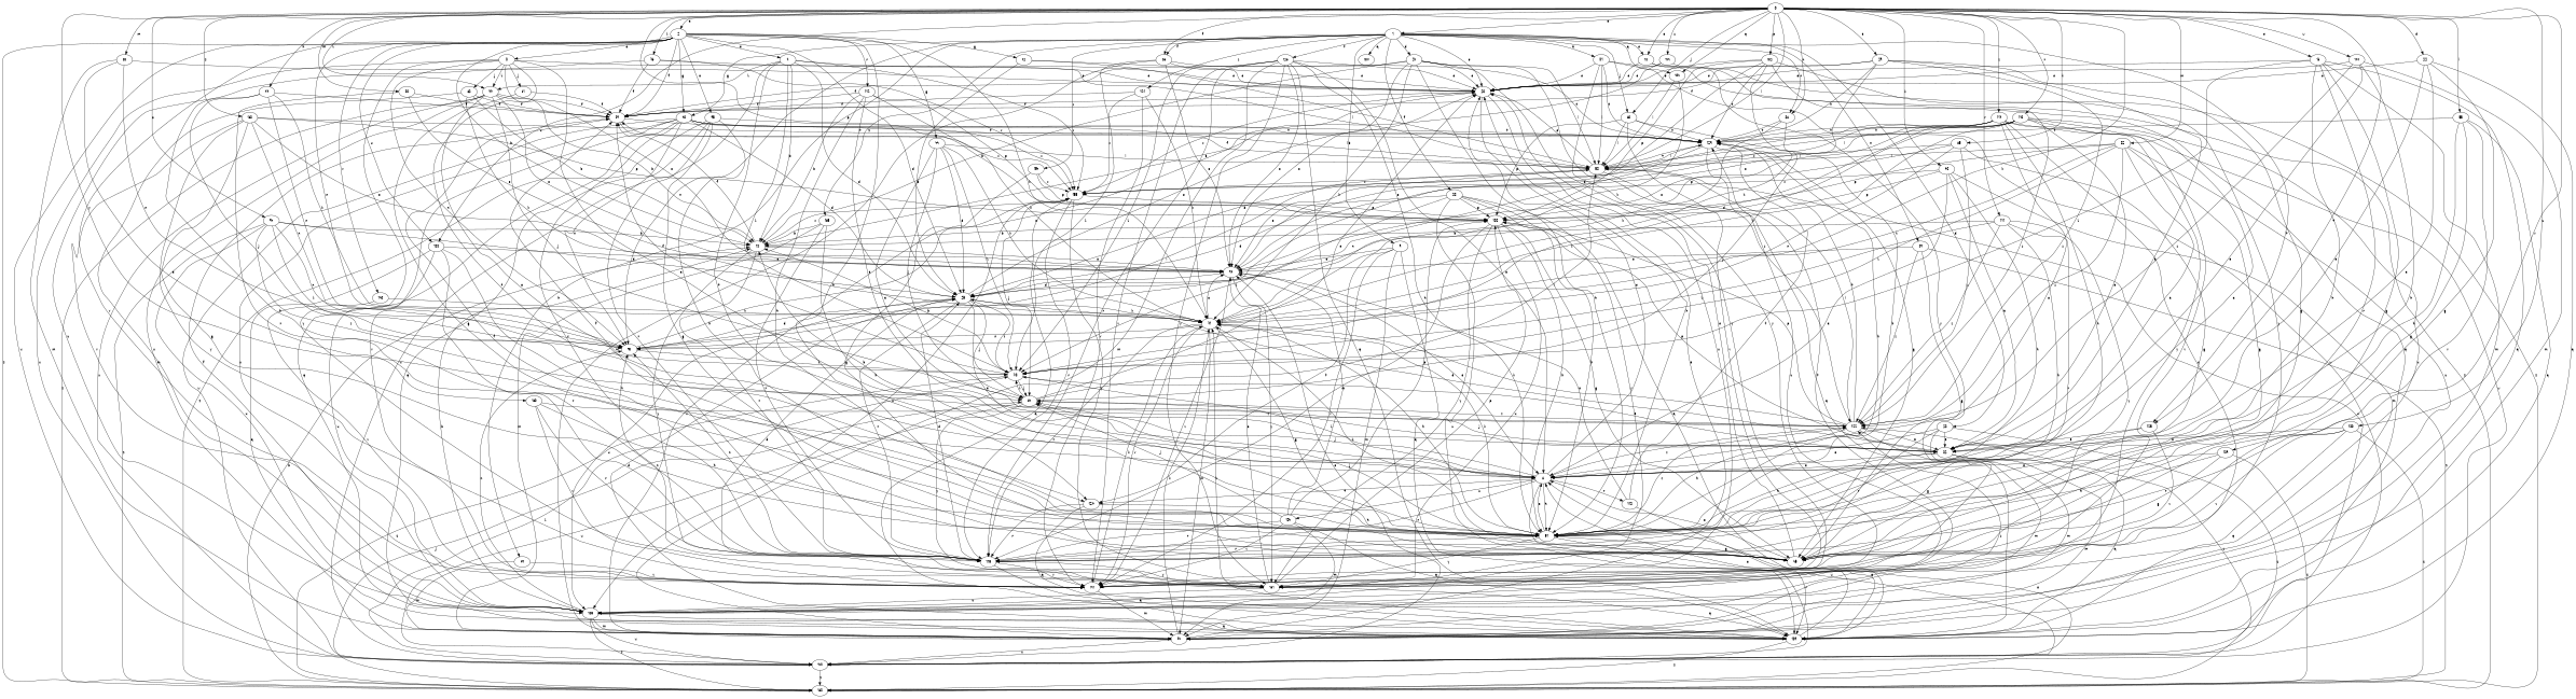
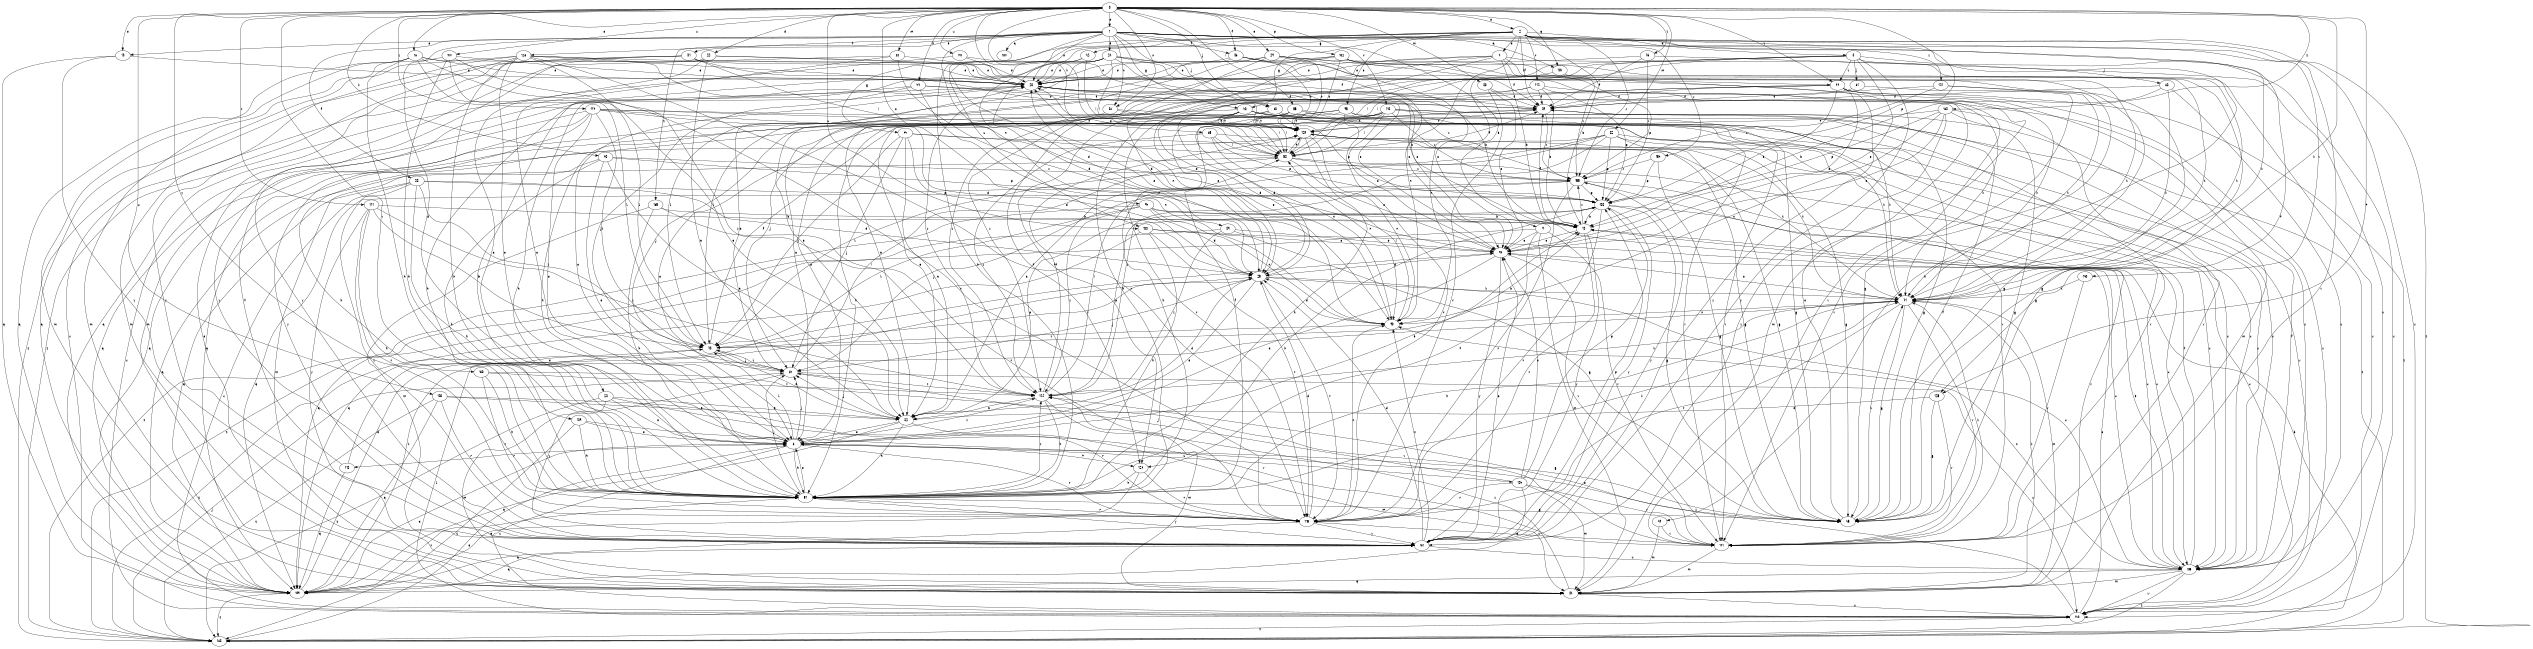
  strict digraph {
    fontname="Patrick Hand"
    node [fontname="Patrick Hand"]
    edge [fontname="Patrick Hand"]
    0
    1
    2
    16
    18
    22
    29
    36
    47
    55
    58
    60
    65
    70
    71
    76
    77
    80
    82
    83
    86
    94
    102
    103
    104
    110
    111
    117
    125
    130
    133
    139
    144
    147
    160
    163
    9
    20
    23
    24
    31
    38
    40
    49
    89
    90
    107
    121
    126
    154
    165
    3
    4
    13
    25
    39
    42
    44
    51
    95
    112
    140
    141
    148
    168
    78
    115
    84
    109
    45
    161
    6
    32
    97
    122
    129
    64
    155
    135
    127
    61
    63
    113
    134
    0 -> 1 [label=a]
    0 -> 2 [label=a]
    0 -> 16 [label=c]
    0 -> 18 [label=c]
    0 -> 22 [label=d]
    0 -> 29 [label=e]
    0 -> 36 [label=f]
    0 -> 47 [label=h]
    0 -> 55 [label=i]
    0 -> 58 [label=i]
    0 -> 60 [label=j]
    0 -> 65 [label=k]
    0 -> 70 [label=k]
    0 -> 71 [label=k]
    0 -> 76 [label=l]
    0 -> 77 [label=l]
    0 -> 80 [label=m]
    0 -> 82 [label=m]
    0 -> 83 [label=m]
    0 -> 86 [label=n]
    0 -> 94 [label=o]
    0 -> 102 [label=p]
    0 -> 103 [label=p]
    0 -> 104 [label=q]
    0 -> 110 [label=r]
    0 -> 111 [label=r]
    0 -> 117 [label=s]
    0 -> 125 [label=t]
    0 -> 130 [label=u]
    0 -> 133 [label=u]
    0 -> 139 [label=v]
    0 -> 144 [label=w]
    0 -> 147 [label=w]
    0 -> 160 [label=y]
    0 -> 163 [label=z]
    1 -> 18 [label=c]
    1 -> 36 [label=f]
    1 -> 60 [label=j]
    1 -> 86 [label=n]
    1 -> 104 [label=q]
    1 -> 125 [label=t]
    1 -> 9 [label=b]
    1 -> 20 [label=c]
    1 -> 23 [label=d]
    1 -> 24 [label=d]
    1 -> 31 [label=e]
    1 -> 38 [label=f]
    1 -> 40 [label=g]
    1 -> 49 [label=h]
    1 -> 89 [label=n]
    1 -> 90 [label=n]
    1 -> 107 [label=q]
    1 -> 121 [label=s]
    1 -> 126 [label=t]
    1 -> 154 [label=x]
    1 -> 165 [label=z]
    2 -> 71 [label=k]
    2 -> 133 [label=u]
    2 -> 40 [label=g]
    2 -> 90 [label=n]
    2 -> 3 [label=a]
    2 -> 4 [label=a]
    2 -> 13 [label=b]
    2 -> 25 [label=d]
    2 -> 39 [label=f]
    2 -> 42 [label=g]
    2 -> 44 [label=g]
    2 -> 51 [label=h]
    2 -> 95 [label=o]
    2 -> 112 [label=r]
    2 -> 140 [label=v]
    2 -> 141 [label=v]
    2 -> 148 [label=w]
    2 -> 168 [label=z]
    16 -> 20 [label=c]
    16 -> 51 [label=h]
    16 -> 78 [label=l]
    16 -> 115 [label=r]
    16 -> 84 [label=m]
    16 -> 109 [label=q]
    16 -> 45 [label=g]
    18 -> 20 [label=c]
    18 -> 109 [label=q]
    18 -> 161 [label=y]
    22 -> 20 [label=c]
    22 -> 109 [label=q]
    22 -> 45 [label=g]
    22 -> 6 [label=a]
    22 -> 32 [label=e]
    29 -> 20 [label=c]
    29 -> 39 [label=f]
    29 -> 45 [label=g]
    29 -> 32 [label=e]
    29 -> 97 [label=o]
    29 -> 122 [label=s]
    29 -> 129 [label=t]
    36 -> 20 [label=c]
    36 -> 78 [label=l]
    36 -> 84 [label=m]
    36 -> 97 [label=o]
    36 -> 129 [label=t]
    47 -> 71 [label=k]
    47 -> 90 [label=n]
    47 -> 39 [label=f]
    47 -> 51 [label=h]
    47 -> 64 [label=j]
    55 -> 51 [label=h]
    55 -> 141 [label=v]
    55 -> 109 [label=q]
    55 -> 45 [label=g]
    55 -> 129 [label=t]
    58 -> 20 [label=c]
    58 -> 39 [label=f]
    58 -> 148 [label=w]
    58 -> 109 [label=q]
    58 -> 97 [label=o]
    58 -> 129 [label=t]
    58 -> 155 [label=x]
    60 -> 58 [label=i]
    60 -> 103 [label=p]
    60 -> 51 [label=h]
    60 -> 141 [label=v]
    60 -> 129 [label=t]
    65 -> 58 [label=i]
    65 -> 103 [label=p]
    65 -> 90 [label=n]
    65 -> 45 [label=g]
    65 -> 122 [label=s]
    70 -> 103 [label=p]
    70 -> 51 [label=h]
    70 -> 84 [label=m]
    70 -> 6 [label=a]
    70 -> 32 [label=e]
    70 -> 155 [label=x]
    71 -> 90 [label=n]
    71 -> 51 [label=h]
    71 -> 141 [label=v]
    71 -> 115 [label=r]
    71 -> 84 [label=m]
    71 -> 45 [label=g]
    71 -> 97 [label=o]
    76 -> 20 [label=c]
    76 -> 39 [label=f]
    76 -> 155 [label=x]
    76 -> 135 [label=u]
    77 -> 13 [label=b]
    77 -> 39 [label=f]
    77 -> 148 [label=w]
    77 -> 168 [label=z]
    77 -> 84 [label=m]
    77 -> 6 [label=a]
    77 -> 97 [label=o]
    77 -> 64 [label=j]
    80 -> 39 [label=f]
    80 -> 115 [label=r]
    80 -> 97 [label=o]
    82 -> 58 [label=i]
    82 -> 71 [label=k]
    82 -> 103 [label=p]
    82 -> 78 [label=l]
    82 -> 45 [label=g]
    82 -> 32 [label=e]
    82 -> 122 [label=s]
    82 -> 135 [label=u]
    83 -> 20 [label=c]
    83 -> 90 [label=n]
    83 -> 84 [label=m]
    83 -> 6 [label=a]
    86 -> 71 [label=k]
    86 -> 129 [label=t]
    86 -> 64 [label=j]
    94 -> 90 [label=n]
    94 -> 13 [label=b]
    94 -> 25 [label=d]
    94 -> 168 [label=z]
    94 -> 78 [label=l]
    94 -> 122 [label=s]
    94 -> 135 [label=u]
    102 -> 71 [label=k]
    102 -> 103 [label=p]
    102 -> 20 [label=c]
    102 -> 25 [label=d]
    102 -> 161 [label=y]
    102 -> 122 [label=s]
    102 -> 129 [label=t]
    103 -> 13 [label=b]
    103 -> 51 [label=h]
    103 -> 115 [label=r]
    103 -> 45 [label=g]
    103 -> 161 [label=y]
    103 -> 135 [label=u]
    104 -> 58 [label=i]
    104 -> 71 [label=k]
    110 -> 58 [label=i]
    110 -> 71 [label=k]
    110 -> 25 [label=d]
    110 -> 141 [label=v]
    110 -> 6 [label=a]
    110 -> 32 [label=e]
    110 -> 97 [label=o]
    110 -> 129 [label=t]
    110 -> 155 [label=x]
    110 -> 135 [label=u]
    111 -> 13 [label=b]
    111 -> 51 [label=h]
    111 -> 78 [label=l]
    111 -> 115 [label=r]
    111 -> 161 [label=y]
    111 -> 122 [label=s]
    117 -> 25 [label=d]
    117 -> 51 [label=h]
    117 -> 148 [label=w]
    117 -> 78 [label=l]
    117 -> 161 [label=y]
    117 -> 6 [label=a]
    117 -> 97 [label=o]
    117 -> 129 [label=t]
    117 -> 135 [label=u]
    125 -> 141 [label=v]
    125 -> 45 [label=g]
    125 -> 32 [label=e]
    130 -> 141 [label=v]
    130 -> 168 [label=z]
    130 -> 115 [label=r]
    130 -> 109 [label=q]
    130 -> 32 [label=e]
    133 -> 51 [label=h]
    133 -> 115 [label=r]
    133 -> 109 [label=q]
    133 -> 97 [label=o]
    133 -> 135 [label=u]
    139 -> 51 [label=h]
    139 -> 168 [label=z]
    139 -> 45 [label=g]
    139 -> 6 [label=a]
    144 -> 20 [label=c]
    144 -> 13 [label=b]
    144 -> 168 [label=z]
    147 -> 20 [label=c]
    147 -> 51 [label=h]
    147 -> 84 [label=m]
    147 -> 32 [label=e]
    147 -> 122 [label=s]
    160 -> 51 [label=h]
    160 -> 141 [label=v]
    160 -> 115 [label=r]
    160 -> 122 [label=s]
    163 -> 103 [label=p]
    163 -> 90 [label=n]
    163 -> 141 [label=v]
    163 -> 45 [label=g]
    163 -> 161 [label=y]
    163 -> 97 [label=o]
    163 -> 129 [label=t]
    9 -> 141 [label=v]
    9 -> 84 [label=m]
    9 -> 109 [label=q]
    9 -> 97 [label=o]
    9 -> 127 [label=t]
    20 -> 39 [label=f]
    20 -> 51 [label=h]
    20 -> 155 [label=x]
    20 -> 135 [label=u]
    23 -> 168 [label=z]
    23 -> 115 [label=r]
    23 -> 84 [label=m]
    23 -> 6 [label=a]
    23 -> 32 [label=e]
    24 -> 58 [label=i]
    24 -> 71 [label=k]
    24 -> 20 [label=c]
    24 -> 13 [label=b]
    24 -> 39 [label=f]
    24 -> 51 [label=h]
    24 -> 161 [label=y]
    24 -> 97 [label=o]
    24 -> 122 [label=s]
    31 -> 58 [label=i]
    31 -> 20 [label=c]
    31 -> 148 [label=w]
    31 -> 168 [label=z]
    31 -> 161 [label=y]
    31 -> 129 [label=t]
    38 -> 103 [label=p]
    38 -> 25 [label=d]
    38 -> 51 [label=h]
    38 -> 148 [label=w]
    38 -> 78 [label=l]
    38 -> 109 [label=q]
    38 -> 161 [label=y]
    40 -> 58 [label=i]
    40 -> 90 [label=n]
    40 -> 25 [label=d]
    40 -> 141 [label=v]
    40 -> 148 [label=w]
    40 -> 115 [label=r]
    40 -> 109 [label=q]
    40 -> 129 [label=t]
-   40 -> 155 [label=x]
+   2 -> 155 [label=x]
    40 -> 135 [label=u]
    49 -> 141 [label=v]
    49 -> 84 [label=m]
    89 -> 168 [label=z]
    89 -> 45 [label=g]
    89 -> 97 [label=o]
    89 -> 122 [label=s]
    90 -> 58 [label=i]
    90 -> 20 [label=c]
    90 -> 25 [label=d]
    90 -> 78 [label=l]
    121 -> 71 [label=k]
    121 -> 39 [label=f]
    121 -> 141 [label=v]
    121 -> 155 [label=x]
    126 -> 20 [label=c]
    126 -> 51 [label=h]
    126 -> 141 [label=v]
    126 -> 78 [label=l]
    126 -> 115 [label=r]
    126 -> 84 [label=m]
    126 -> 109 [label=q]
    126 -> 161 [label=y]
    126 -> 6 [label=a]
    126 -> 97 [label=o]
    154 -> 103 [label=p]
    154 -> 45 [label=g]
    154 -> 155 [label=x]
    165 -> 13 [label=b]
    165 -> 51 [label=h]
    165 -> 115 [label=r]
    165 -> 84 [label=m]
    3 -> 58 [label=i]
    3 -> 77 [label=l]
    3 -> 90 [label=n]
    3 -> 148 [label=w]
    3 -> 161 [label=y]
    3 -> 6 [label=a]
    3 -> 97 [label=o]
    3 -> 127 [label=t]
    3 -> 61 [label=j]
    3 -> 63 [label=j]
    4 -> 77 [label=l]
    4 -> 20 [label=c]
    4 -> 13 [label=b]
    4 -> 25 [label=d]
    4 -> 148 [label=w]
    4 -> 78 [label=l]
    4 -> 155 [label=x]
    4 -> 127 [label=t]
    13 -> 39 [label=f]
    13 -> 115 [label=r]
    13 -> 161 [label=y]
    13 -> 97 [label=o]
    13 -> 155 [label=x]
    25 -> 71 [label=k]
    25 -> 20 [label=c]
    25 -> 78 [label=l]
    25 -> 115 [label=r]
    25 -> 6 [label=a]
    25 -> 64 [label=j]
    25 -> 135 [label=u]
    39 -> 129 [label=t]
    39 -> 155 [label=x]
    42 -> 58 [label=i]
    42 -> 20 [label=c]
    42 -> 25 [label=d]
    44 -> 58 [label=i]
    44 -> 71 [label=k]
    44 -> 25 [label=d]
    44 -> 78 [label=l]
    44 -> 32 [label=e]
    44 -> 64 [label=j]
    51 -> 71 [label=k]
    51 -> 39 [label=f]
    51 -> 115 [label=r]
    51 -> 109 [label=r]
    51 -> 45 [label=g]
    51 -> 161 [label=y]
    51 -> 6 [label=a]
    51 -> 122 [label=s]
    51 -> 64 [label=j]
    95 -> 51 [label=h]
    95 -> 168 [label=z]
    95 -> 115 [label=r]
    95 -> 109 [label=q]
    95 -> 45 [label=g]
    95 -> 129 [label=t]
    112 -> 71 [label=k]
    112 -> 103 [label=p]
    112 -> 13 [label=b]
    112 -> 39 [label=f]
    112 -> 51 [label=h]
    112 -> 32 [label=e]
    140 -> 71 [label=k]
    140 -> 141 [label=v]
    141 -> 71 [label=k]
    141 -> 84 [label=m]
    148 -> 168 [label=z]
    148 -> 78 [label=l]
    148 -> 97 [label=o]
    148 -> 122 [label=s]
    168 -> 13 [label=b]
    168 -> 6 [label=a]
    168 -> 64 [label=j]
    78 -> 13 [label=b]
    78 -> 39 [label=f]
    78 -> 168 [label=z]
    78 -> 32 [label=e]
    78 -> 64 [label=j]
    115 -> 90 [label=n]
    115 -> 25 [label=d]
    115 -> 141 [label=v]
    115 -> 109 [label=q]
    115 -> 161 [label=y]
    84 -> 71 [label=k]
    84 -> 20 [label=c]
    84 -> 148 [label=w]
    84 -> 122 [label=s]
    84 -> 155 [label=x]
    109 -> 71 [label=k]
    109 -> 25 [label=d]
    109 -> 168 [label=z]
    109 -> 6 [label=a]
    45 -> 71 [label=k]
    45 -> 20 [label=c]
    45 -> 39 [label=f]
    45 -> 6 [label=a]
    161 -> 103 [label=p]
    161 -> 90 [label=n]
    161 -> 25 [label=d]
    161 -> 109 [label=q]
    161 -> 97 [label=o]
    161 -> 135 [label=u]
    6 -> 20 [label=c]
    6 -> 13 [label=b]
    6 -> 51 [label=h]
    6 -> 148 [label=w]
    6 -> 78 [label=l]
    6 -> 115 [label=r]
    6 -> 122 [label=s]
    6 -> 64 [label=j]
    6 -> 127 [label=t]
    6 -> 113 [label=r]
    6 -> 134 [label=u]
    32 -> 103 [label=p]
    32 -> 25 [label=d]
    32 -> 51 [label=h]
    32 -> 84 [label=m]
    32 -> 109 [label=q]
    32 -> 6 [label=a]
    32 -> 64 [label=j]
    97 -> 25 [label=d]
    97 -> 141 [label=v]
    97 -> 161 [label=y]
    97 -> 6 [label=a]
    122 -> 58 [label=i]
    122 -> 71 [label=k]
    122 -> 103 [label=p]
    122 -> 51 [label=h]
    122 -> 84 [label=m]
    122 -> 32 [label=e]
    122 -> 129 [label=t]
    129 -> 58 [label=i]
    129 -> 90 [label=n]
    129 -> 51 [label=h]
    129 -> 45 [label=g]
    129 -> 135 [label=u]
    64 -> 58 [label=i]
    64 -> 20 [label=c]
    64 -> 148 [label=w]
    64 -> 78 [label=l]
    64 -> 161 [label=y]
    64 -> 122 [label=s]
    155 -> 103 [label=p]
    155 -> 115 [label=r]
    155 -> 109 [label=q]
    155 -> 161 [label=y]
    155 -> 64 [label=j]
    155 -> 135 [label=u]
    135 -> 90 [label=n]
    135 -> 13 [label=b]
    135 -> 39 [label=f]
    135 -> 148 [label=w]
    135 -> 168 [label=z]
    135 -> 84 [label=m]
    135 -> 109 [label=q]
    135 -> 129 [label=t]
    127 -> 51 [label=h]
    127 -> 115 [label=r]
    127 -> 109 [label=q]
    61 -> 39 [label=f]
    61 -> 45 [label=g]
    63 -> 71 [label=k]
    63 -> 13 [label=b]
    63 -> 39 [label=f]
    63 -> 135 [label=u]
    113 -> 109 [label=q]
    113 -> 97 [label=o]
    113 -> 129 [label=t]
    134 -> 103 [label=p]
    134 -> 141 [label=v]
    134 -> 115 [label=r]
    134 -> 84 [label=m]
    134 -> 109 [label=q]
    134 -> 97 [label=o]
    134 -> 64 [label=j]
  }
